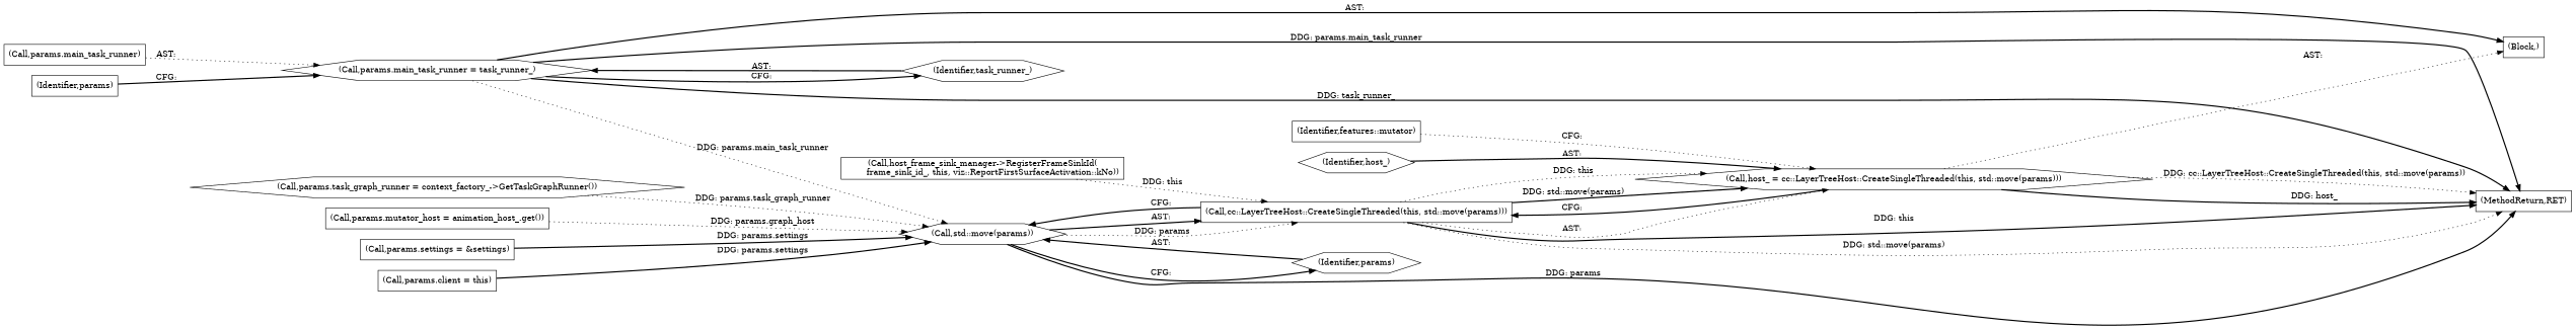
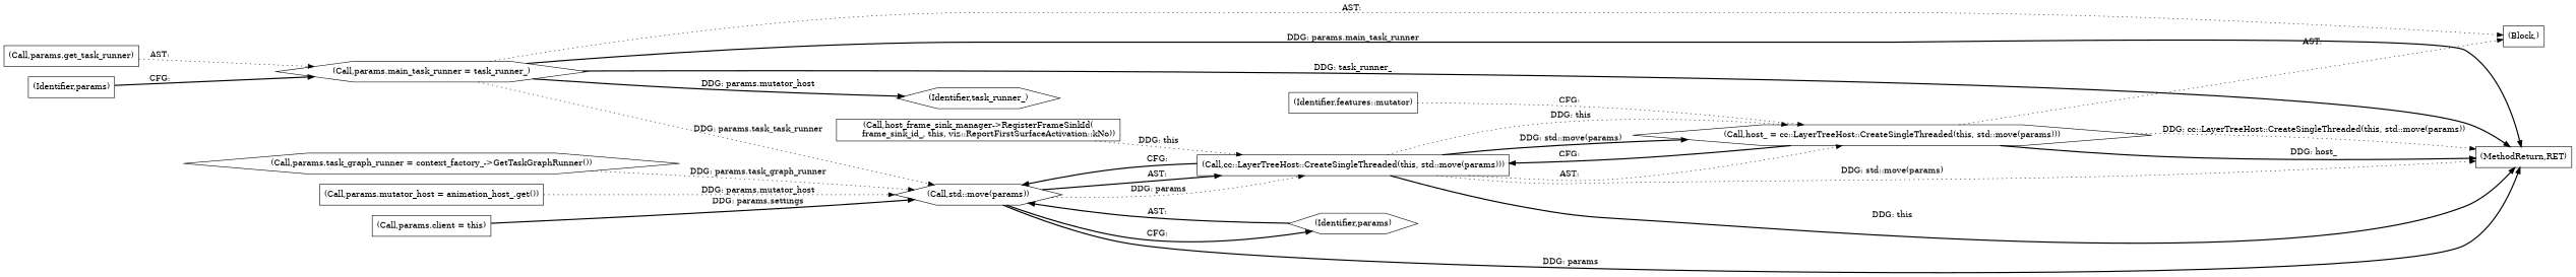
  digraph {
    rankdir=LR
    node [shape=box]
    edge [style=bold]
    n1 [label="(Call,params.main_task_runner = task_runner_)" shape=hexagon]
    n2 [label="(Call,std::move(params))" shape=hexagon]
    n3 [label="(Identifier,task_runner_)" shape=hexagon]
    n4 [label="(MethodReturn,RET)"]
    n5 [label="(Block,)"]
    n6 [label="(Call,cc::LayerTreeHost::CreateSingleThreaded(this, std::move(params)))"]
    n7 [label="(Identifier,params)" shape=hexagon]
    n8 [label="(Call,host_ = cc::LayerTreeHost::CreateSingleThreaded(this, std::move(params)))" shape=hexagon]
    n9 [label="(Call,params.task_graph_runner = context_factory_->GetTaskGraphRunner())" shape=hexagon]
    n10 [label="(Identifier,features::mutator)"]
    n11 [label="(Call,params.mutator_host = animation_host_.get())"]
-   n12 [label="(Call,params.settings = &settings)"]
    n13 [label="(Call,host_frame_sink_manager->RegisterFrameSinkId(\n        frame_sink_id_, this, viz::ReportFirstSurfaceActivation::kNo))"]
-   n14 [label="(Identifier,host_)" shape=hexagon]
-   n15 [label="(Call,params.main_task_runner)"]
+   n15 [label="(Call,params.get_task_runner)"]
    n16 [label="(Identifier,params)"]
    n17 [label="(Call,params.client = this)"]
-   n1 -> n2 [label="DDG: params.main_task_runner" style=dotted]
-   n1 -> n3 [label="CFG: "]
+   n1 -> n2 [label="DDG: params.task_task_runner" style=dotted]
+   n1 -> n3 [label="DDG: params.mutator_host"]
    n1 -> n4 [label="DDG: params.main_task_runner"]
    n1 -> n4 [label="DDG: task_runner_"]
-   n1 -> n5 [label="AST: "]
+   n1 -> n5 [label="AST: " style=dotted]
    n2 -> n4 [label="DDG: params"]
    n2 -> n6 [label="AST: "]
    n2 -> n6 [label="DDG: params" style=dotted]
    n2 -> n7 [label="CFG: "]
-   n3 -> n1 [label="AST: "]
    n6 -> n2 [label="CFG: "]
    n6 -> n4 [label="DDG: this"]
    n6 -> n4 [label="DDG: std::move(params)" style=dotted]
    n6 -> n8 [label="AST: " style=dotted]
    n6 -> n8 [label="DDG: this" style=dotted]
    n6 -> n8 [label="DDG: std::move(params)"]
    n7 -> n2 [label="AST: "]
    n8 -> n4 [label="DDG: host_"]
    n8 -> n4 [label="DDG: cc::LayerTreeHost::CreateSingleThreaded(this, std::move(params))" style=dotted]
    n8 -> n5 [label="AST: " style=dotted]
    n8 -> n6 [label="CFG: "]
    n9 -> n2 [label="DDG: params.task_graph_runner" style=dotted]
    n10 -> n8 [label="CFG: " style=dotted]
-   n11 -> n2 [label="DDG: params.graph_host" style=dotted]
-   n12 -> n2 [label="DDG: params.settings"]
+   n11 -> n2 [label="DDG: params.mutator_host" style=dotted]
    n13 -> n6 [label="DDG: this" style=dotted]
-   n14 -> n8 [label="AST: "]
    n15 -> n1 [label="AST: " style=dotted]
    n16 -> n1 [label="CFG: "]
    n17 -> n2 [label="DDG: params.settings"]
  }
